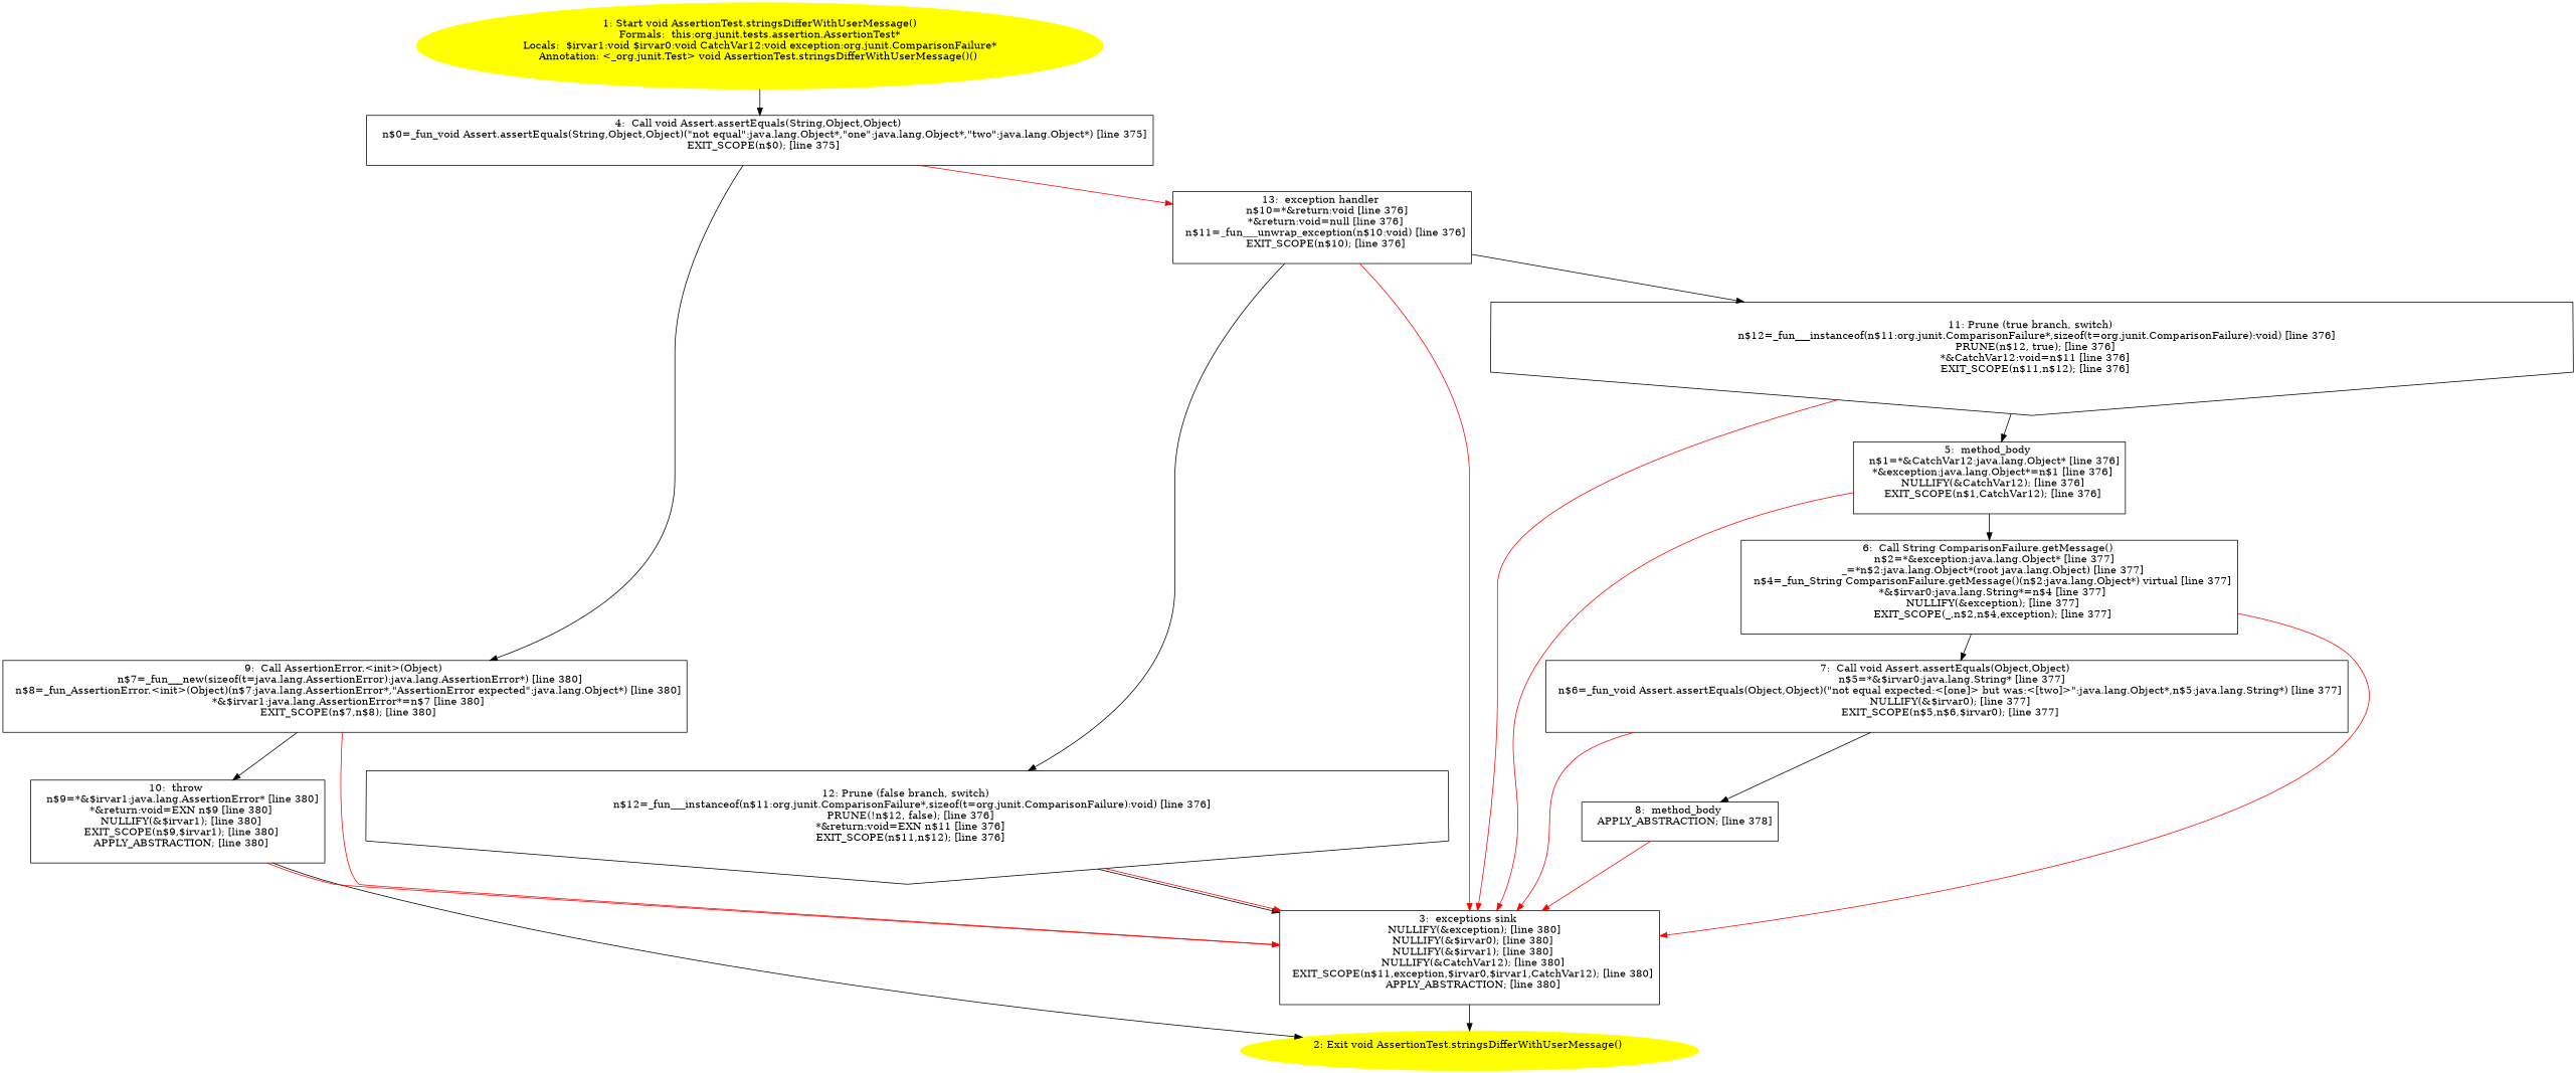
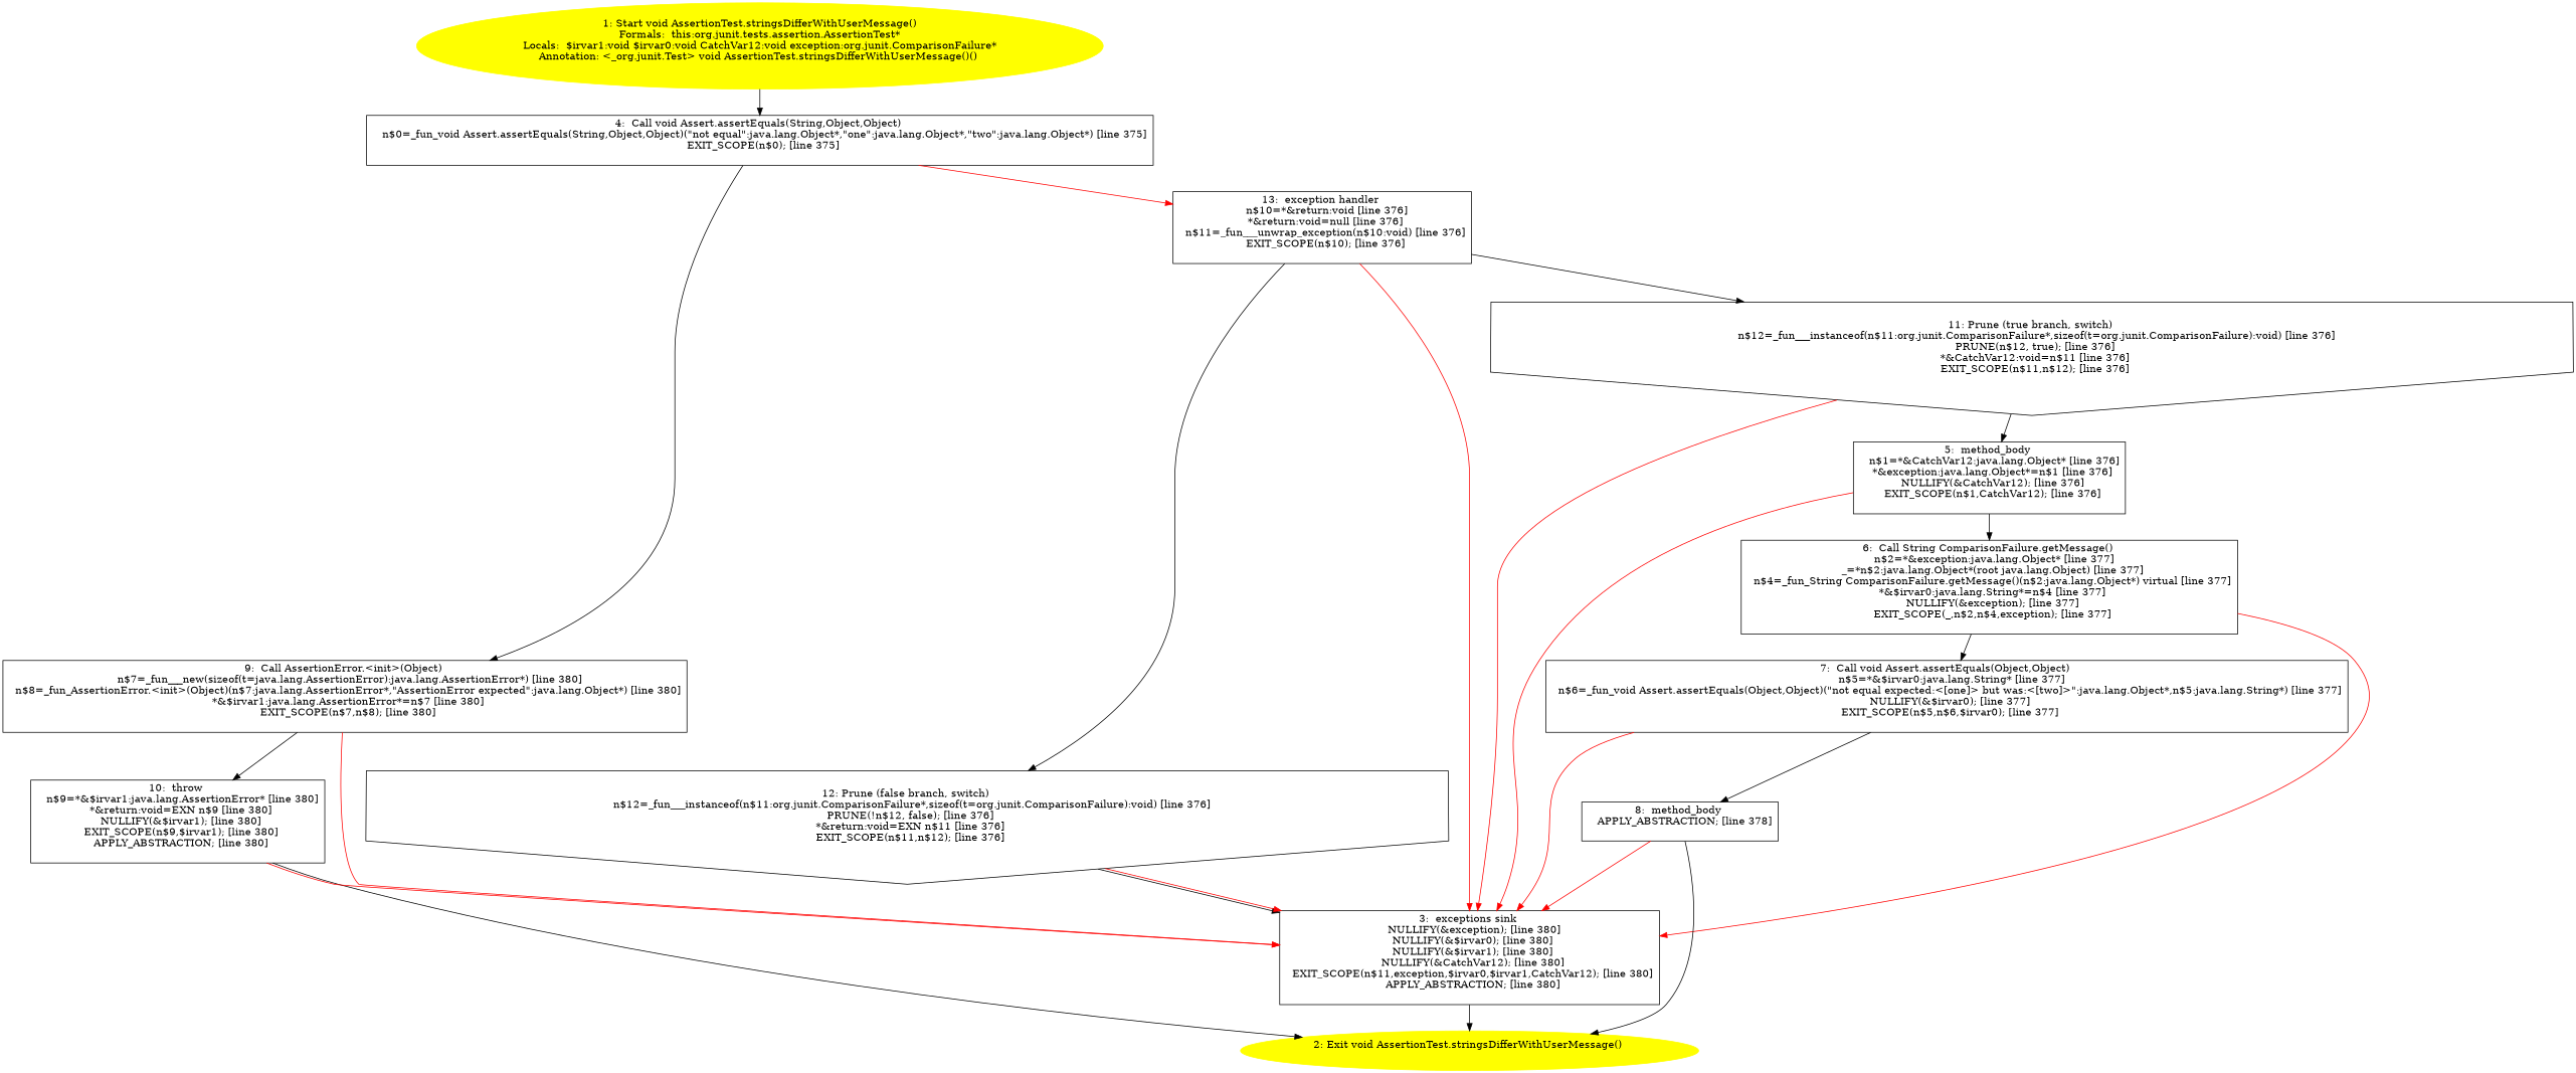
  digraph {
    node [shape=box]
    n1 [color=yellow label="1: Start void AssertionTest.stringsDifferWithUserMessage()\nFormals:  this:org.junit.tests.assertion.AssertionTest*\nLocals:  $irvar1:void $irvar0:void CatchVar12:void exception:org.junit.ComparisonFailure*\nAnnotation: <_org.junit.Test> void AssertionTest.stringsDifferWithUserMessage()() \n  " style=filled shape=""]
    n2 [label="4:  Call void Assert.assertEquals(String,Object,Object) \n   n$0=_fun_void Assert.assertEquals(String,Object,Object)(\"not equal\":java.lang.Object*,\"one\":java.lang.Object*,\"two\":java.lang.Object*) [line 375]\n  EXIT_SCOPE(n$0); [line 375]\n "]
    n3 [label="9:  Call AssertionError.<init>(Object) \n   n$7=_fun___new(sizeof(t=java.lang.AssertionError):java.lang.AssertionError*) [line 380]\n  n$8=_fun_AssertionError.<init>(Object)(n$7:java.lang.AssertionError*,\"AssertionError expected\":java.lang.Object*) [line 380]\n  *&$irvar1:java.lang.AssertionError*=n$7 [line 380]\n  EXIT_SCOPE(n$7,n$8); [line 380]\n "]
    n4 [label="13:  exception handler \n   n$10=*&return:void [line 376]\n  *&return:void=null [line 376]\n  n$11=_fun___unwrap_exception(n$10:void) [line 376]\n  EXIT_SCOPE(n$10); [line 376]\n "]
    n5 [color=yellow label="2: Exit void AssertionTest.stringsDifferWithUserMessage() \n  " style=filled shape=""]
    n6 [label="3:  exceptions sink \n   NULLIFY(&exception); [line 380]\n  NULLIFY(&$irvar0); [line 380]\n  NULLIFY(&$irvar1); [line 380]\n  NULLIFY(&CatchVar12); [line 380]\n  EXIT_SCOPE(n$11,exception,$irvar0,$irvar1,CatchVar12); [line 380]\n  APPLY_ABSTRACTION; [line 380]\n "]
    n7 [label="10:  throw \n   n$9=*&$irvar1:java.lang.AssertionError* [line 380]\n  *&return:void=EXN n$9 [line 380]\n  NULLIFY(&$irvar1); [line 380]\n  EXIT_SCOPE(n$9,$irvar1); [line 380]\n  APPLY_ABSTRACTION; [line 380]\n "]
    n8 [label="11: Prune (true branch, switch) \n   n$12=_fun___instanceof(n$11:org.junit.ComparisonFailure*,sizeof(t=org.junit.ComparisonFailure):void) [line 376]\n  PRUNE(n$12, true); [line 376]\n  *&CatchVar12:void=n$11 [line 376]\n  EXIT_SCOPE(n$11,n$12); [line 376]\n " shape=invhouse]
    n9 [label="12: Prune (false branch, switch) \n   n$12=_fun___instanceof(n$11:org.junit.ComparisonFailure*,sizeof(t=org.junit.ComparisonFailure):void) [line 376]\n  PRUNE(!n$12, false); [line 376]\n  *&return:void=EXN n$11 [line 376]\n  EXIT_SCOPE(n$11,n$12); [line 376]\n " shape=invhouse]
    n10 [label="5:  method_body \n   n$1=*&CatchVar12:java.lang.Object* [line 376]\n  *&exception:java.lang.Object*=n$1 [line 376]\n  NULLIFY(&CatchVar12); [line 376]\n  EXIT_SCOPE(n$1,CatchVar12); [line 376]\n "]
    n11 [label="6:  Call String ComparisonFailure.getMessage() \n   n$2=*&exception:java.lang.Object* [line 377]\n  _=*n$2:java.lang.Object*(root java.lang.Object) [line 377]\n  n$4=_fun_String ComparisonFailure.getMessage()(n$2:java.lang.Object*) virtual [line 377]\n  *&$irvar0:java.lang.String*=n$4 [line 377]\n  NULLIFY(&exception); [line 377]\n  EXIT_SCOPE(_,n$2,n$4,exception); [line 377]\n "]
    n12 [label="7:  Call void Assert.assertEquals(Object,Object) \n   n$5=*&$irvar0:java.lang.String* [line 377]\n  n$6=_fun_void Assert.assertEquals(Object,Object)(\"not equal expected:<[one]> but was:<[two]>\":java.lang.Object*,n$5:java.lang.String*) [line 377]\n  NULLIFY(&$irvar0); [line 377]\n  EXIT_SCOPE(n$5,n$6,$irvar0); [line 377]\n "]
    n13 [label="8:  method_body \n   APPLY_ABSTRACTION; [line 378]\n "]
    n1 -> n2
    n2 -> n3
    n2 -> n4 [color=red]
    n3 -> n6 [color=red]
    n3 -> n7
    n4 -> n6 [color=red]
    n4 -> n8
    n4 -> n9
    n6 -> n5
    n7 -> n5
    n7 -> n6 [color=red]
    n8 -> n6 [color=red]
    n8 -> n10
    n9 -> n6
    n9 -> n6 [color=red]
    n10 -> n6 [color=red]
    n10 -> n11
    n11 -> n6 [color=red]
    n11 -> n12
    n12 -> n6 [color=red]
    n12 -> n13
+   n13 -> n5
    n13 -> n6 [color=red]
  }
